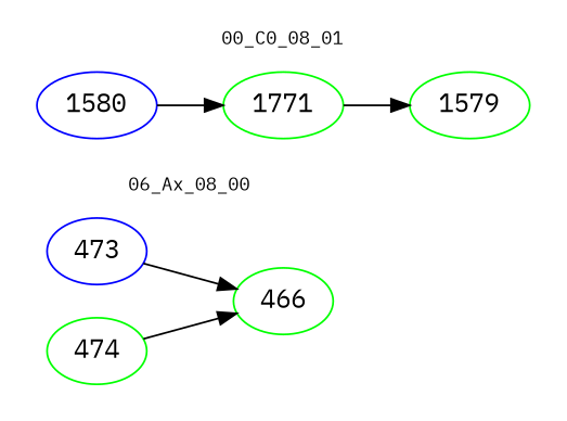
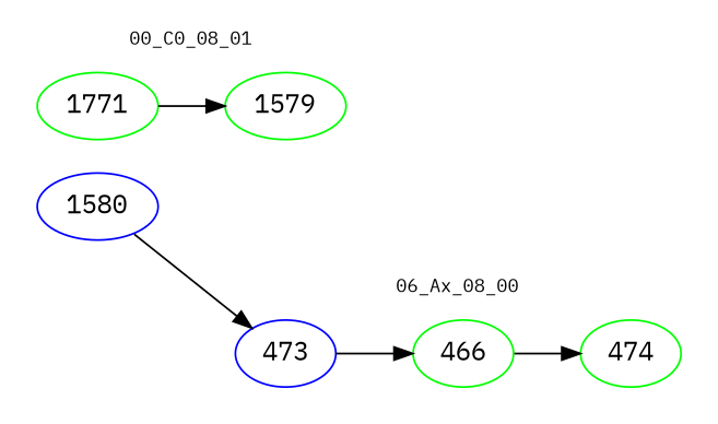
  digraph {
    fontname="IBM Plex Mono"
    rankdir=LR
    node [color=green fontname="IBM Plex Mono"]
    edge [color=black fontname="IBM Plex Mono"]
    n1 [color=blue label=473]
    n2 [label=466]
    n3 [label=474]
    n4 [color=blue label=1580]
    n5 [label=1771]
    n6 [label=1579]
    subgraph cluster_1 {
      color=white
      fontsize=10
      label="06_Ax_08_00"
      n1
      n2
      n3
    }
    subgraph cluster_2 {
      color=white
      fontsize=10
      label="00_C0_08_01"
      n4
      n5
      n6
    }
    n1 -> n2
-   n3 -> n2
-   n4 -> n5
+   n2 -> n3
+   n4 -> n1
    n5 -> n6
  }
